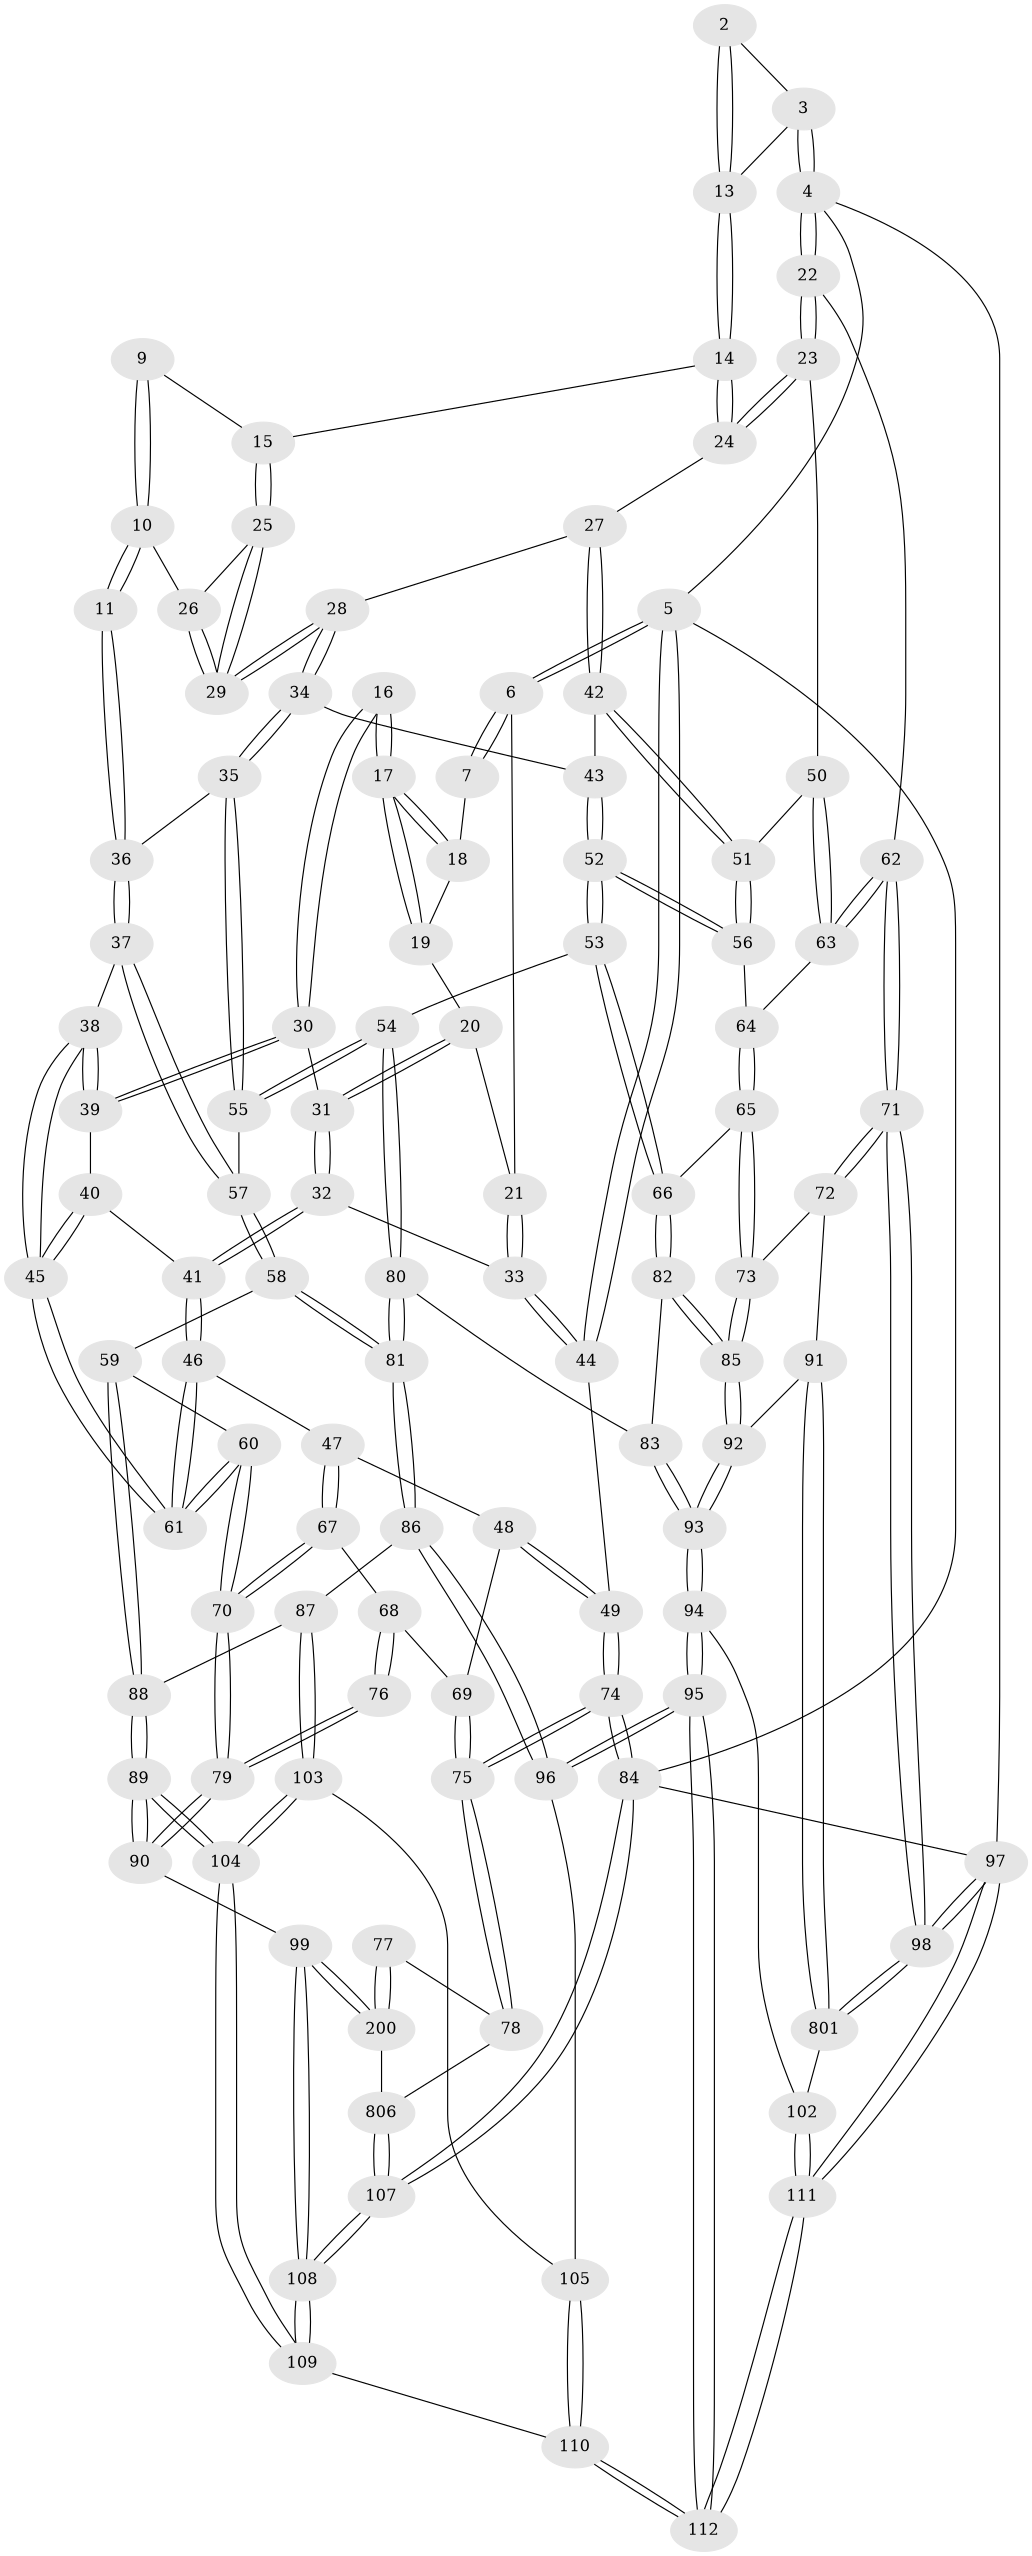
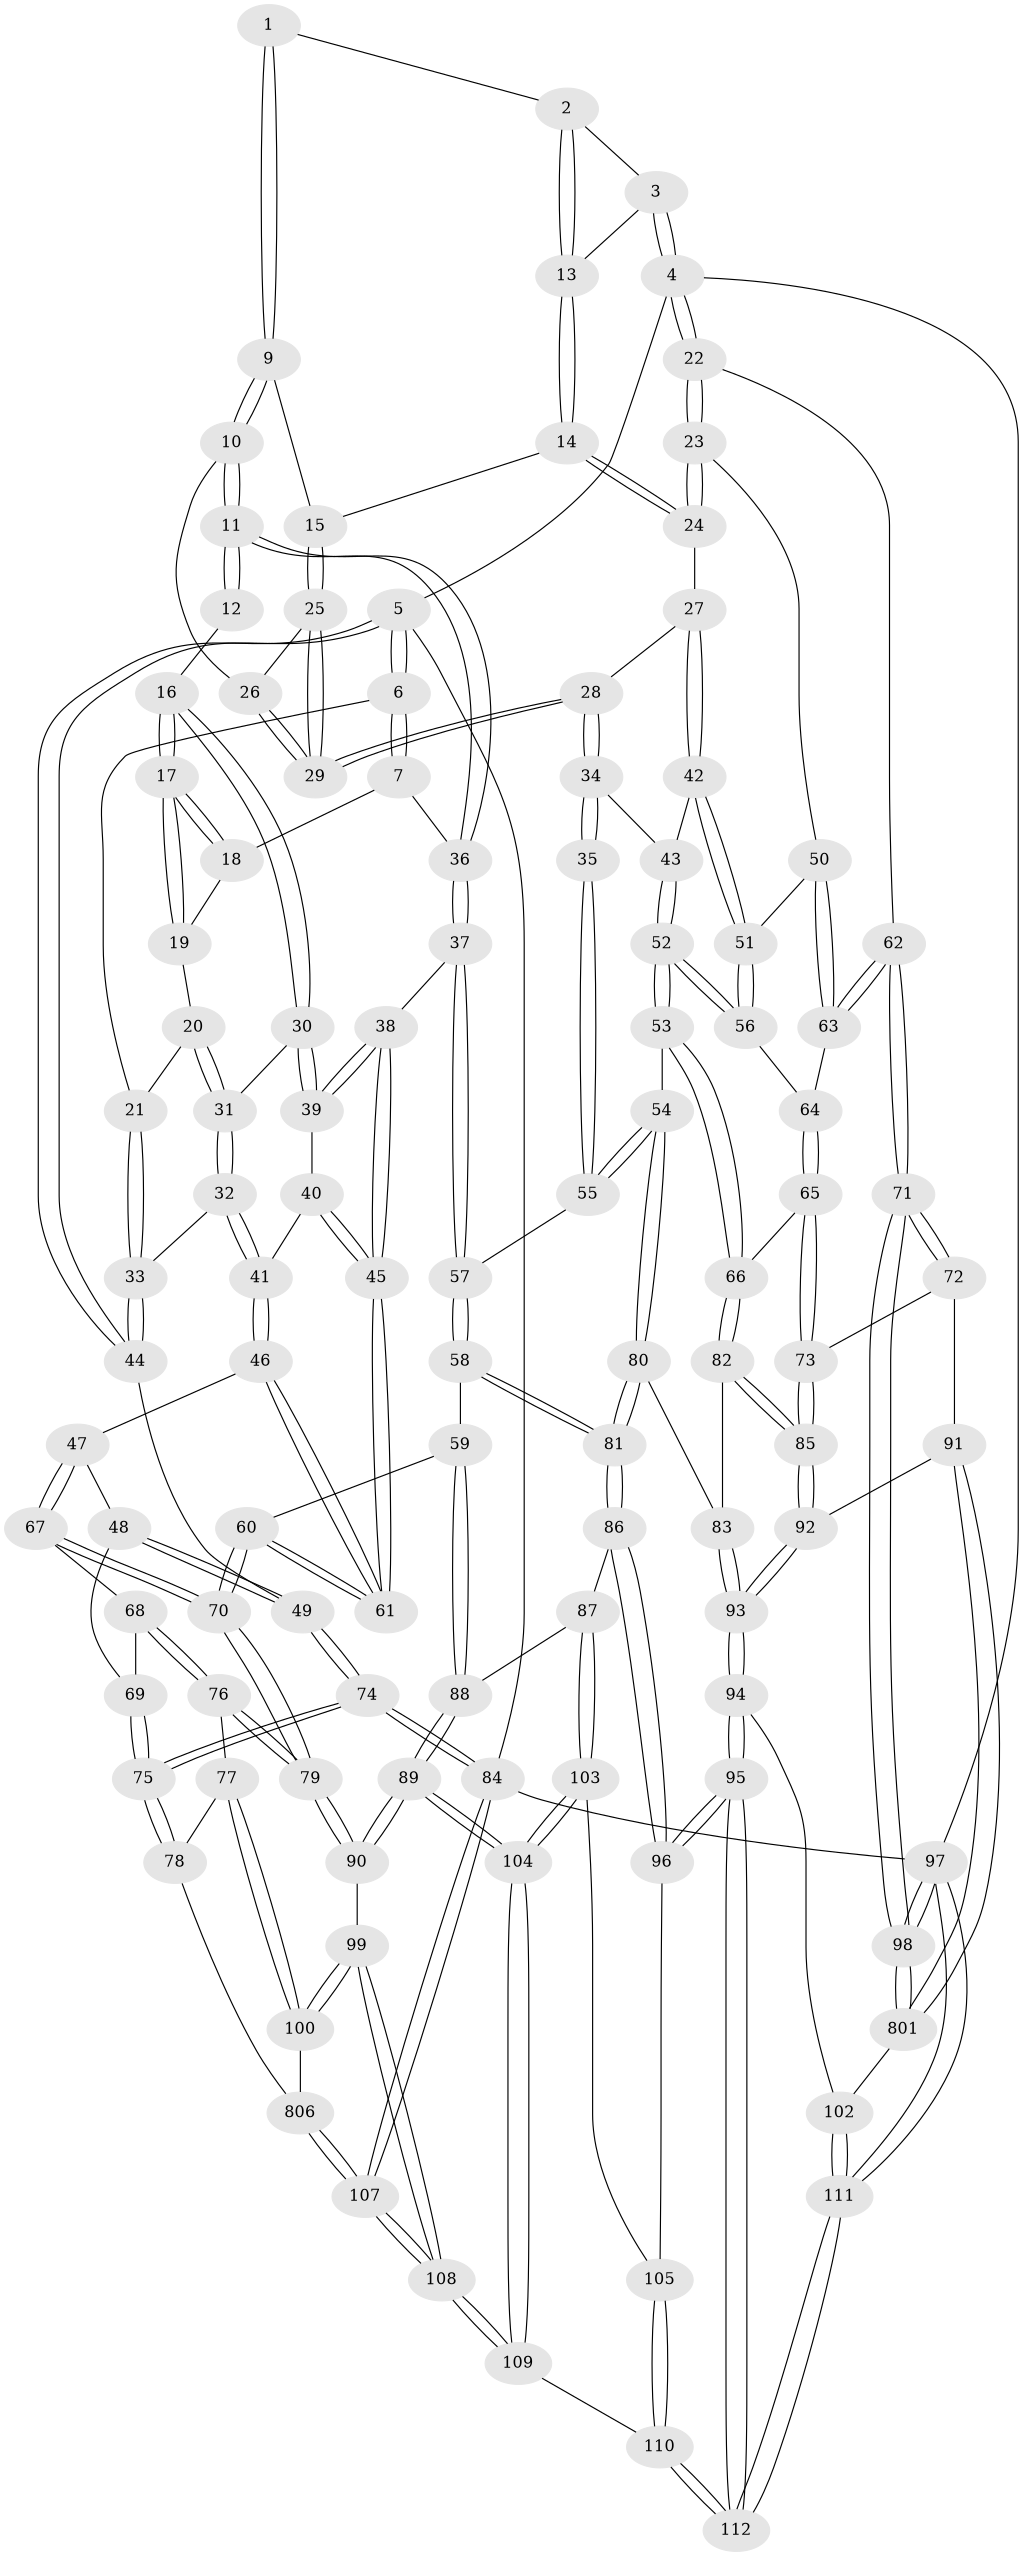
  graph {
    node [color=gray90 style=filled]
+   1
    2
    9
    3
    13
    10
    15
    4
    14
    5
    22
    97
    6
    44
    84
    23
    62
    98
    111
    7
    21
    49
    107
    18
    33
    19
+   12
    16
    11
    26
    25
    36
    29
    37
    17
    30
    24
    27
    31
    39
    20
    32
    50
    63
    71
    51
    28
    42
    34
    43
    35
    40
    41
    46
    55
    52
    57
    38
    45
    58
    61
    47
    56
    53
    74
    48
    67
    69
    70
    68
    75
    64
    54
    66
    80
    82
    81
    83
    65
    59
    60
    88
    86
    89
    79
    72
    73
    85
    76
    77
    78
    90
    91
    n94 [label=801]
    92
    n96 [label=806]
-   100 [label=200]
+   100
    99
    93
    87
    96
    94
    108
    103
    105
    104
    109
    102
    95
    112
    110
+   1 -- 2
+   1 -- 9
+   1 -- 9
    2 -- 3
    2 -- 13
    2 -- 13
    9 -- 10
    9 -- 10
    9 -- 15
    3 -- 13
    3 -- 4
    3 -- 4
    13 -- 14
    13 -- 14
    10 -- 11
    10 -- 11
    10 -- 26
    15 -- 25
    15 -- 25
    4 -- 5
    4 -- 22
    4 -- 22
    4 -- 97
    14 -- 15
    14 -- 24
    14 -- 24
    5 -- 6
    5 -- 6
    5 -- 44
    5 -- 44
    5 -- 84
    22 -- 23
    22 -- 23
    22 -- 62
    97 -- 98
    97 -- 98
    97 -- 111
    97 -- 111
    6 -- 7
    6 -- 7
    6 -- 21
    44 -- 49
    84 -- 97
    84 -- 107
    84 -- 107
    23 -- 24
    23 -- 24
    23 -- 50
    62 -- 63
    62 -- 63
    62 -- 71
    62 -- 71
    98 -- n94
    98 -- n94
    111 -- 112
    111 -- 112
    7 -- 18
    21 -- 33
    21 -- 33
    49 -- 74
    49 -- 74
    107 -- 108
    107 -- 108
    18 -- 19
    33 -- 44
    33 -- 44
    19 -- 20
+   12 -- 16
    16 -- 17
    16 -- 17
    16 -- 30
    16 -- 30
+   11 -- 12
+   11 -- 12
    11 -- 36
    11 -- 36
    26 -- 29
    26 -- 29
    25 -- 26
    25 -- 29
    25 -- 29
    36 -- 37
    36 -- 37
    37 -- 57
    37 -- 57
    37 -- 38
    17 -- 18
    17 -- 18
    17 -- 19
    17 -- 19
    30 -- 31
    30 -- 39
    30 -- 39
    24 -- 27
    27 -- 28
    27 -- 42
    27 -- 42
    31 -- 32
    31 -- 32
    39 -- 40
    20 -- 21
    20 -- 31
    20 -- 31
    32 -- 33
    32 -- 41
    32 -- 41
    50 -- 63
    50 -- 63
    50 -- 51
    63 -- 64
    71 -- 98
    71 -- 98
    71 -- 72
    71 -- 72
    51 -- 56
    51 -- 56
    28 -- 29
    28 -- 29
    28 -- 34
    28 -- 34
    42 -- 51
    42 -- 51
    42 -- 43
    34 -- 43
    34 -- 35
    34 -- 35
    43 -- 52
    43 -- 52
-   35 -- 36
+   7 -- 36
    35 -- 55
    35 -- 55
    40 -- 41
    40 -- 45
    40 -- 45
    41 -- 46
    41 -- 46
    46 -- 61
    46 -- 61
    46 -- 47
    55 -- 57
    52 -- 56
    52 -- 56
    52 -- 53
    52 -- 53
    57 -- 58
    57 -- 58
    38 -- 39
    38 -- 39
    38 -- 45
    38 -- 45
    45 -- 61
    45 -- 61
    58 -- 81
    58 -- 81
    58 -- 59
    47 -- 48
    47 -- 67
    47 -- 67
    56 -- 64
    53 -- 54
    53 -- 66
    53 -- 66
    74 -- 84
    74 -- 84
    74 -- 75
    74 -- 75
    48 -- 49
    48 -- 49
    48 -- 69
    67 -- 70
    67 -- 70
    67 -- 68
    69 -- 75
    69 -- 75
    70 -- 79
    70 -- 79
    68 -- 69
    68 -- 76
    68 -- 76
    75 -- 78
    75 -- 78
    64 -- 65
    64 -- 65
    54 -- 55
    54 -- 55
    54 -- 80
    54 -- 80
    66 -- 82
    66 -- 82
    80 -- 81
    80 -- 81
    80 -- 83
    82 -- 83
    82 -- 85
    82 -- 85
    81 -- 86
    81 -- 86
    83 -- 93
    83 -- 93
    65 -- 66
    65 -- 73
    65 -- 73
    59 -- 60
    59 -- 88
    59 -- 88
    60 -- 61
    60 -- 61
    60 -- 70
    60 -- 70
    88 -- 89
    88 -- 89
    86 -- 87
    86 -- 96
    86 -- 96
    89 -- 90
    89 -- 90
    89 -- 104
    89 -- 104
    79 -- 90
    79 -- 90
    72 -- 73
    72 -- 91
    73 -- 85
    73 -- 85
    85 -- 92
    85 -- 92
    76 -- 79
    76 -- 79
+   76 -- 77
    77 -- 78
    77 -- 100
    77 -- 100
    78 -- n96
    90 -- 99
    91 -- n94
    91 -- n94
    91 -- 92
    n94 -- 102
    92 -- 93
    92 -- 93
    n96 -- 107
    n96 -- 107
    100 -- n96
    99 -- 100
    99 -- 100
    99 -- 108
    99 -- 108
    93 -- 94
    93 -- 94
    87 -- 88
    87 -- 103
    87 -- 103
    96 -- 105
    94 -- 102
    94 -- 95
    94 -- 95
    108 -- 109
    108 -- 109
    103 -- 105
    103 -- 104
    103 -- 104
    105 -- 110
    105 -- 110
    104 -- 109
    104 -- 109
    109 -- 110
    102 -- 111
    102 -- 111
    95 -- 96
    95 -- 96
    95 -- 112
    95 -- 112
    110 -- 112
    110 -- 112
  }
